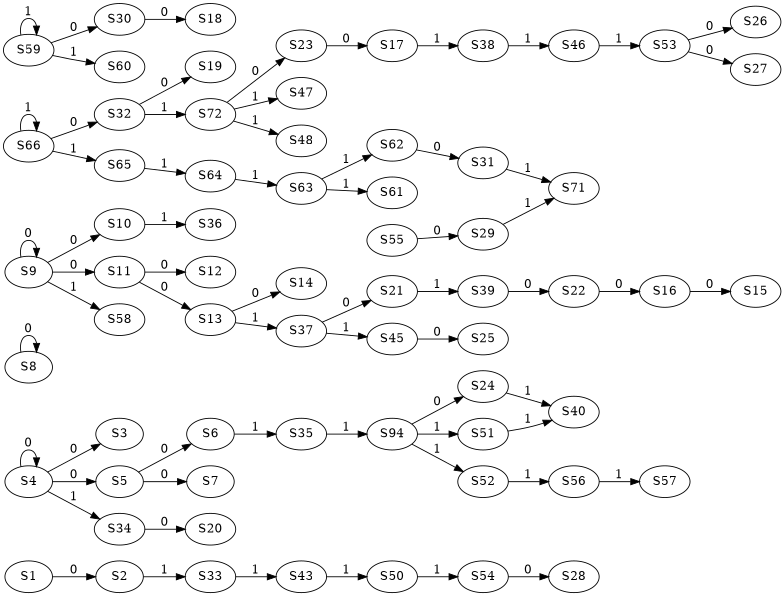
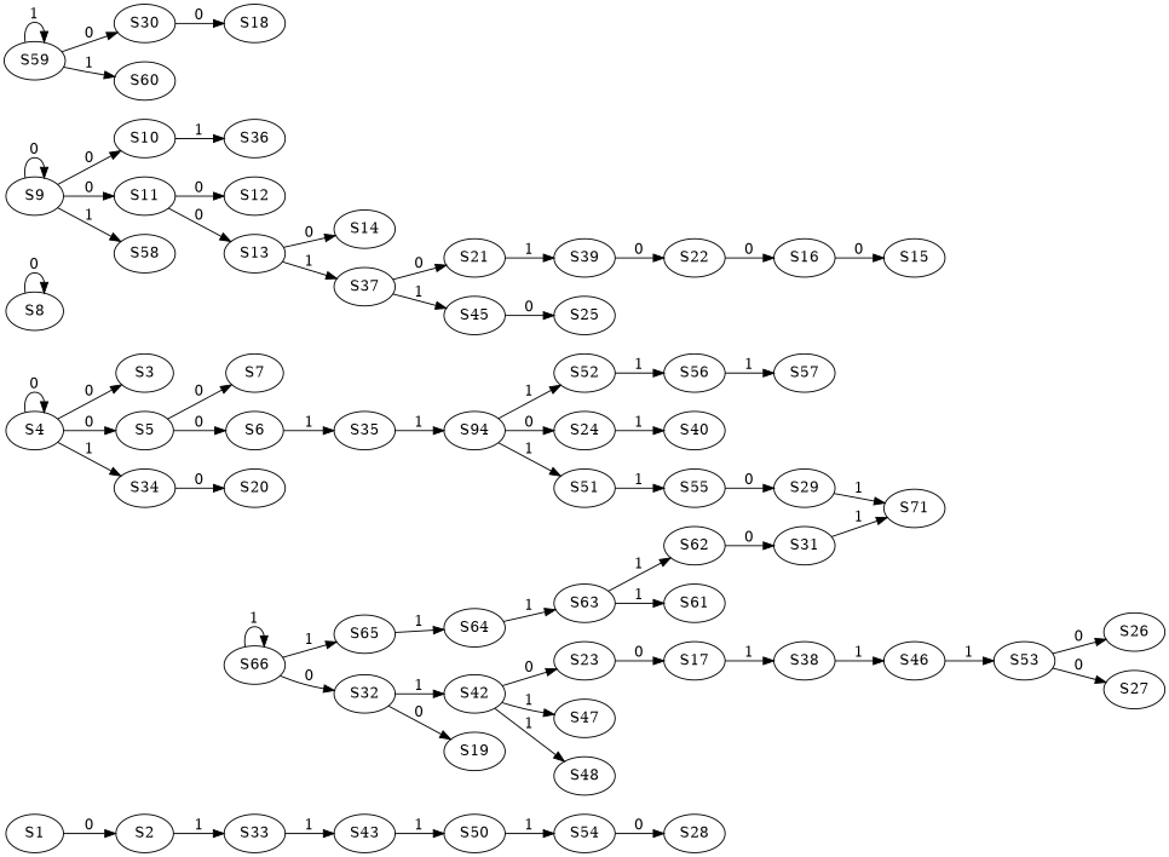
  strict digraph {
    rankdir=LR
    S1
    S2
    S33
    S43
    S4
    S3
    S5
    S34
    S6
    S7
    S20
    S35
    n13 [label=S94]
    S8
    S9
    S10
    S11
    S58
    S36
    S12
    S13
    S14
    S37
    S21
    S45
    S16
    S15
    S22
    S23
    S17
    S38
    S46
    S30
    S18
    S32
    S19
-   S42 [label=S72]
+   S42
    S47
    S48
    S39
    S25
    S24
    S51
    S52
    S40
    S55
    S56
    S53
    S26
    S27
    S54
    S28
    S29
    n54 [label=S71]
    S59
    S60
    S62
    S31
    S66
    S65
    S64
    S50
    S57
    S63
    S61
    S1 -> S2 [label=0]
    S2 -> S33 [label=1]
    S33 -> S43 [label=1]
    S43 -> S50 [label=1]
    S4 -> S4 [label=0]
    S4 -> S3 [label=0]
    S4 -> S5 [label=0]
    S4 -> S34 [label=1]
    S5 -> S6 [label=0]
    S5 -> S7 [label=0]
    S34 -> S20 [label=0]
    S6 -> S35 [label=1]
    S35 -> n13 [label=1]
    n13 -> S24 [label=0]
    n13 -> S51 [label=1]
    n13 -> S52 [label=1]
    S8 -> S8 [label=0]
    S9 -> S9 [label=0]
    S9 -> S10 [label=0]
    S9 -> S11 [label=0]
    S9 -> S58 [label=1]
    S10 -> S36 [label=1]
    S11 -> S12 [label=0]
    S11 -> S13 [label=0]
    S13 -> S14 [label=0]
    S13 -> S37 [label=1]
    S37 -> S21 [label=0]
    S37 -> S45 [label=1]
    S21 -> S39 [label=1]
    S45 -> S25 [label=0]
    S16 -> S15 [label=0]
    S22 -> S16 [label=0]
    S23 -> S17 [label=0]
    S17 -> S38 [label=1]
    S38 -> S46 [label=1]
    S46 -> S53 [label=1]
    S30 -> S18 [label=0]
    S32 -> S19 [label=0]
    S32 -> S42 [label=1]
    S42 -> S23 [label=0]
    S42 -> S47 [label=1]
    S42 -> S48 [label=1]
    S39 -> S22 [label=0]
    S24 -> S40 [label=1]
-   S51 -> S40 [label=1]
+   S51 -> S55 [label=1]
    S52 -> S56 [label=1]
    S55 -> S29 [label=0]
    S56 -> S57 [label=1]
    S53 -> S26 [label=0]
    S53 -> S27 [label=0]
    S54 -> S28 [label=0]
    S29 -> n54 [label=1]
    S59 -> S30 [label=0]
    S59 -> S59 [label=1]
    S59 -> S60 [label=1]
    S62 -> S31 [label=0]
    S31 -> n54 [label=1]
    S66 -> S32 [label=0]
    S66 -> S66 [label=1]
    S66 -> S65 [label=1]
    S65 -> S64 [label=1]
    S64 -> S63 [label=1]
    S50 -> S54 [label=1]
    S63 -> S62 [label=1]
    S63 -> S61 [label=1]
  }
